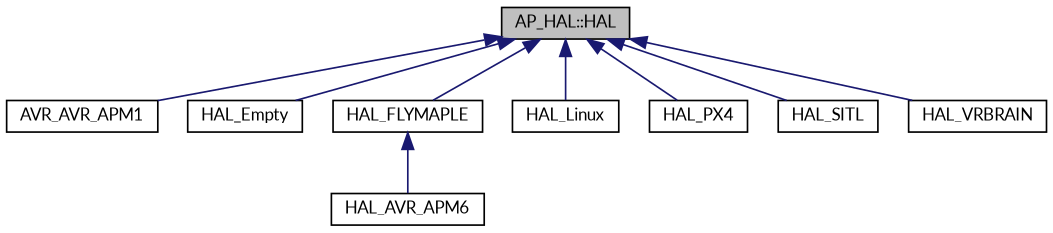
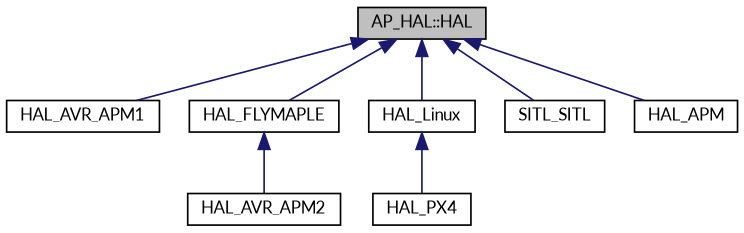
  digraph {
    fontname=Lato
    node [color=black fillcolor=white fontname=Lato fontsize=10 shape=record style=filled]
    edge [color=midnightblue dir=back fontname=Lato fontsize=10 labelfontname=Helvetica labelfontsize=10 style=solid]
    n1 [fillcolor=grey75 fontcolor=black height=0.2 label="AP_HAL::HAL" width=0.4]
-   n2 [height=0.2 label=AVR_AVR_APM1 width=0.4]
-   n3 [height=0.2 label=HAL_Empty width=0.4]
+   n2 [height=0.2 label=HAL_AVR_APM1 width=0.4]
    n4 [height=0.2 label=HAL_FLYMAPLE width=0.4]
    n5 [height=0.2 label=HAL_Linux width=0.4]
    n6 [height=0.2 label=HAL_PX4 width=0.4]
-   n7 [height=0.2 label=HAL_SITL width=0.4]
-   n8 [height=0.2 label=HAL_VRBRAIN width=0.4]
-   n9 [height=0.2 label=HAL_AVR_APM6 width=0.4]
+   n7 [height=0.2 label=SITL_SITL width=0.4]
+   n8 [height=0.2 label=HAL_APM width=0.4]
+   n9 [height=0.2 label=HAL_AVR_APM2 width=0.4]
    n1 -> n2
-   n1 -> n3
    n1 -> n4
    n1 -> n5
-   n1 -> n6
+   n5 -> n6
    n1 -> n7
    n1 -> n8
    n4 -> n9
  }
